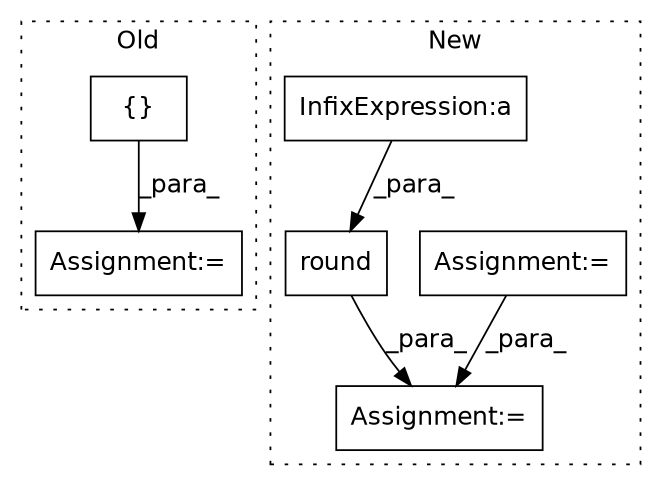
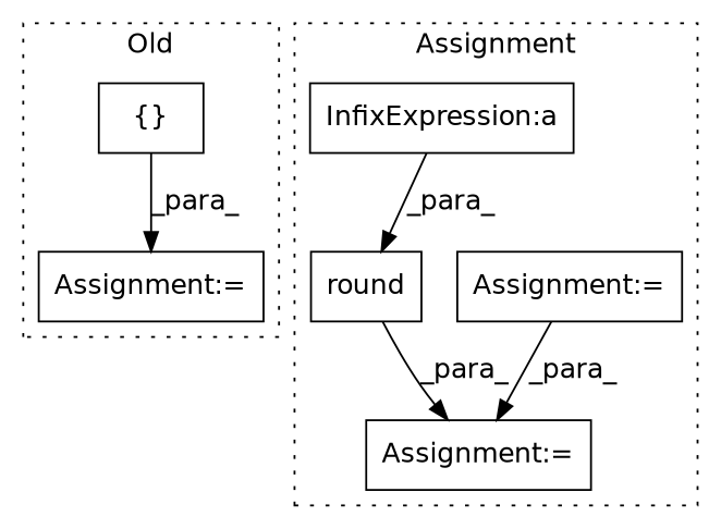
  digraph {
    fontname="DejaVu Sans"
    node [a=7 l=1 shape=box fontname="DejaVu Sans"]
    edge [fontname="DejaVu Sans"]
    n1 [a=4 l=2 label="{}" s=2903]
    n2 [label="Assignment:=" s=2893]
    n3 [a=32 l="6,1" label=round s="3119,3133"]
    n4 [label="Assignment:=" s=3067]
    n5 [l=3 label="Assignment:=" s=1938]
    n6 [a=27 l=3 label="InfixExpression:a" s=3129]
    subgraph cluster_1 {
      label=Old
      style=dotted
      n1
      n2
    }
    subgraph cluster_2 {
-     label=New
+     label=Assignment
      style=dotted
      n3
      n4
      n5
      n6
    }
    n1 -> n2 [label=_para_]
    n3 -> n4 [label=_para_]
    n5 -> n4 [label=_para_]
    n6 -> n3 [label=_para_]
  }
